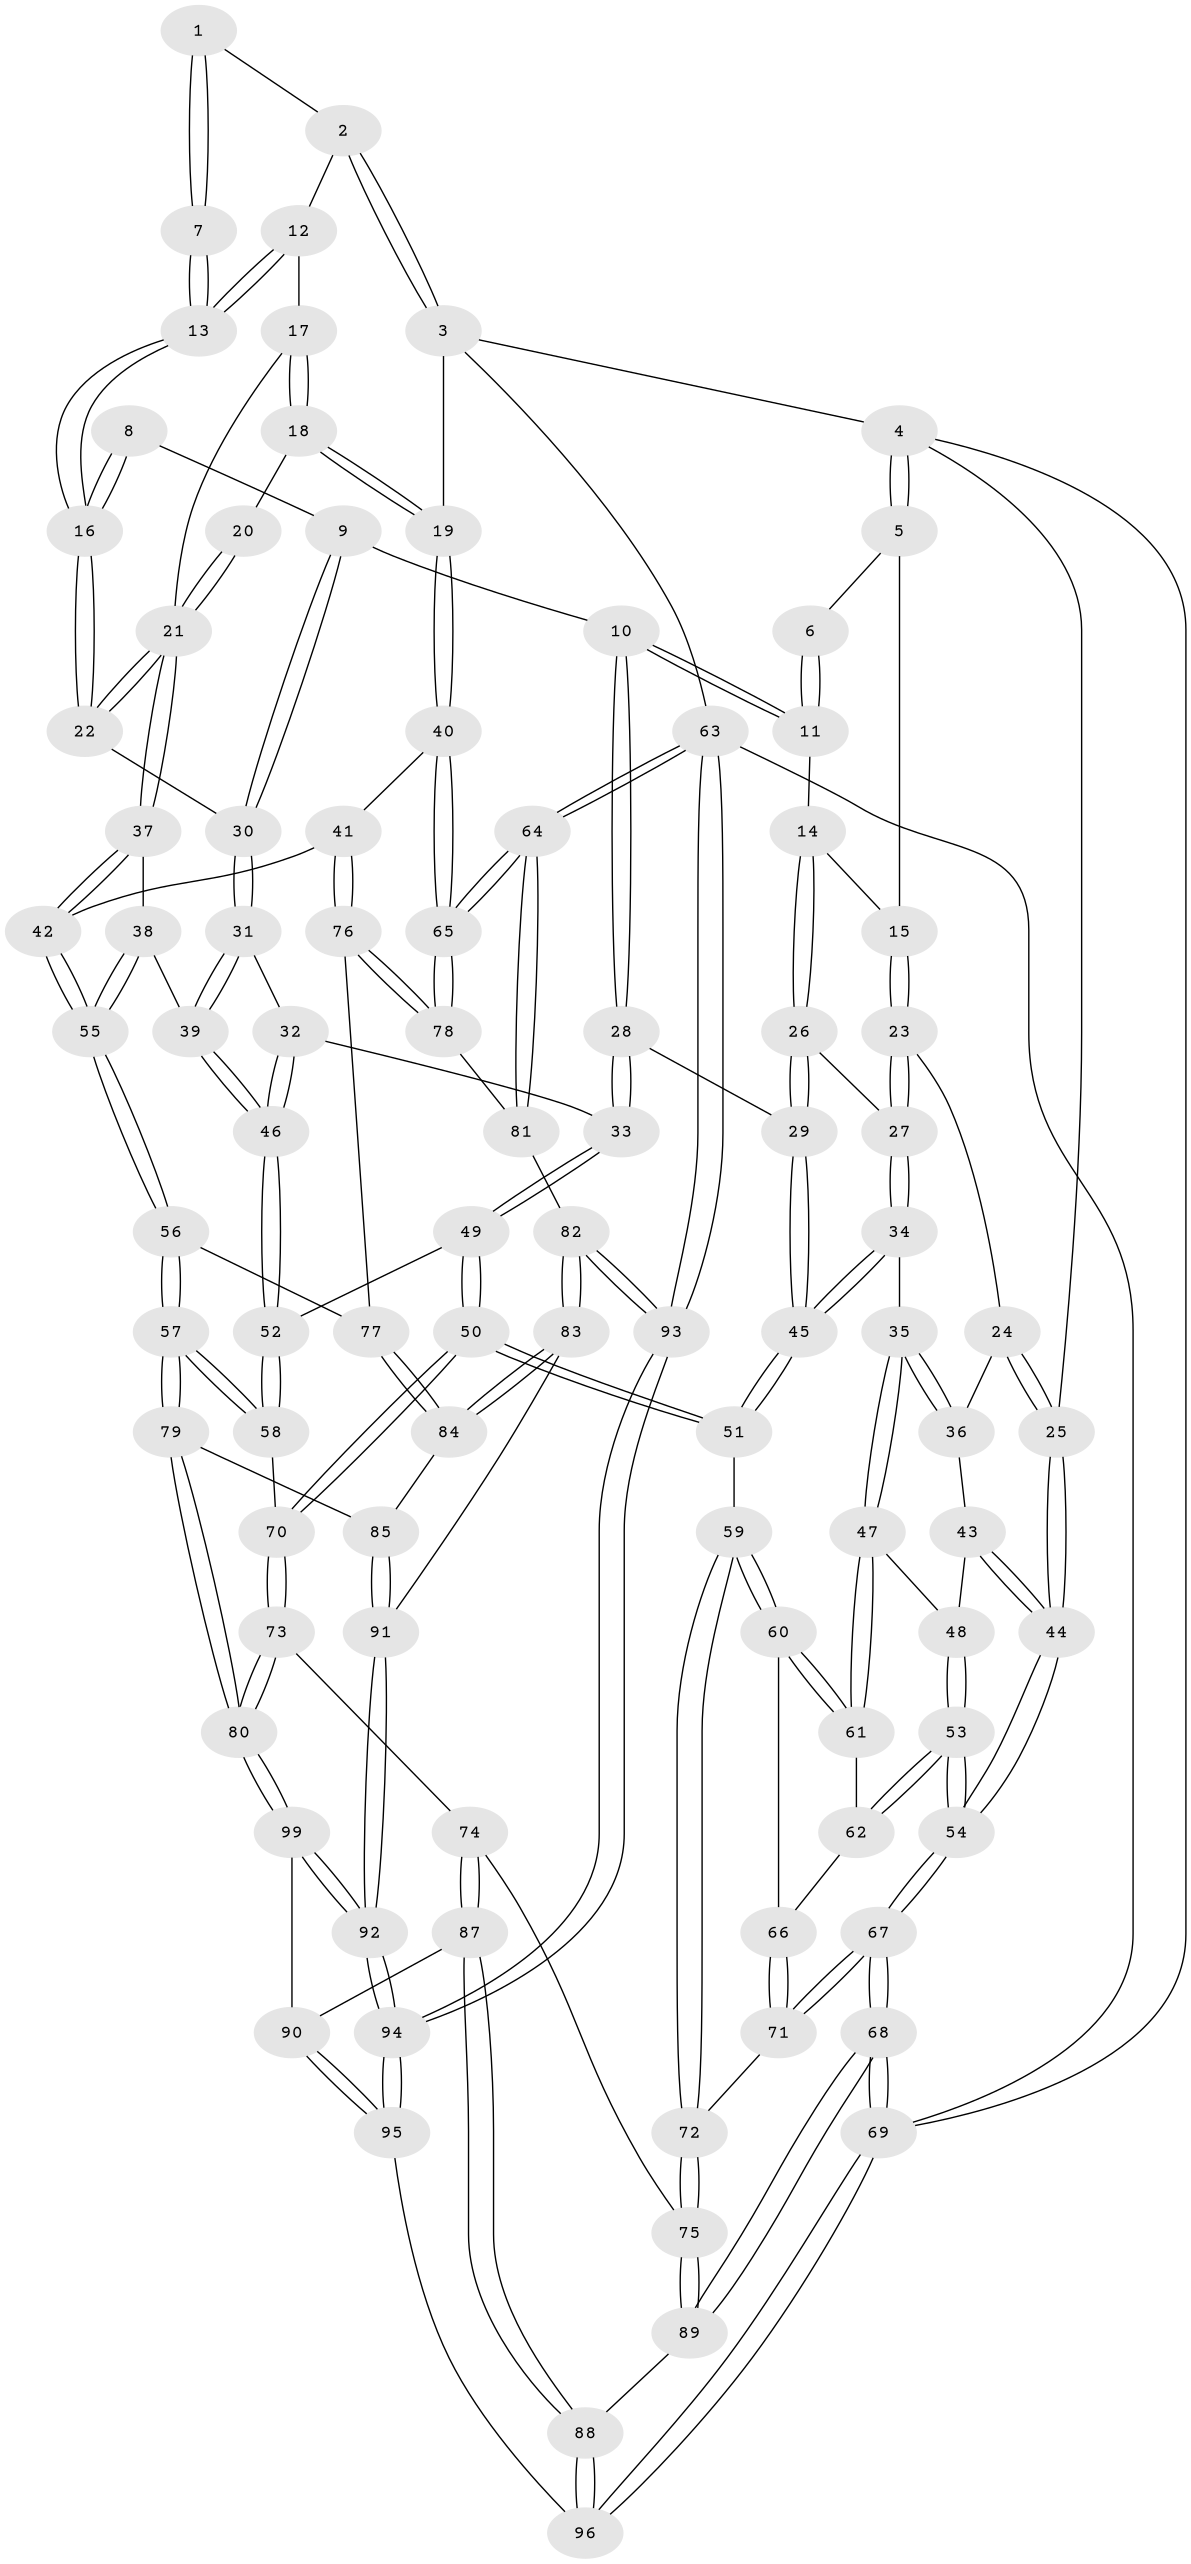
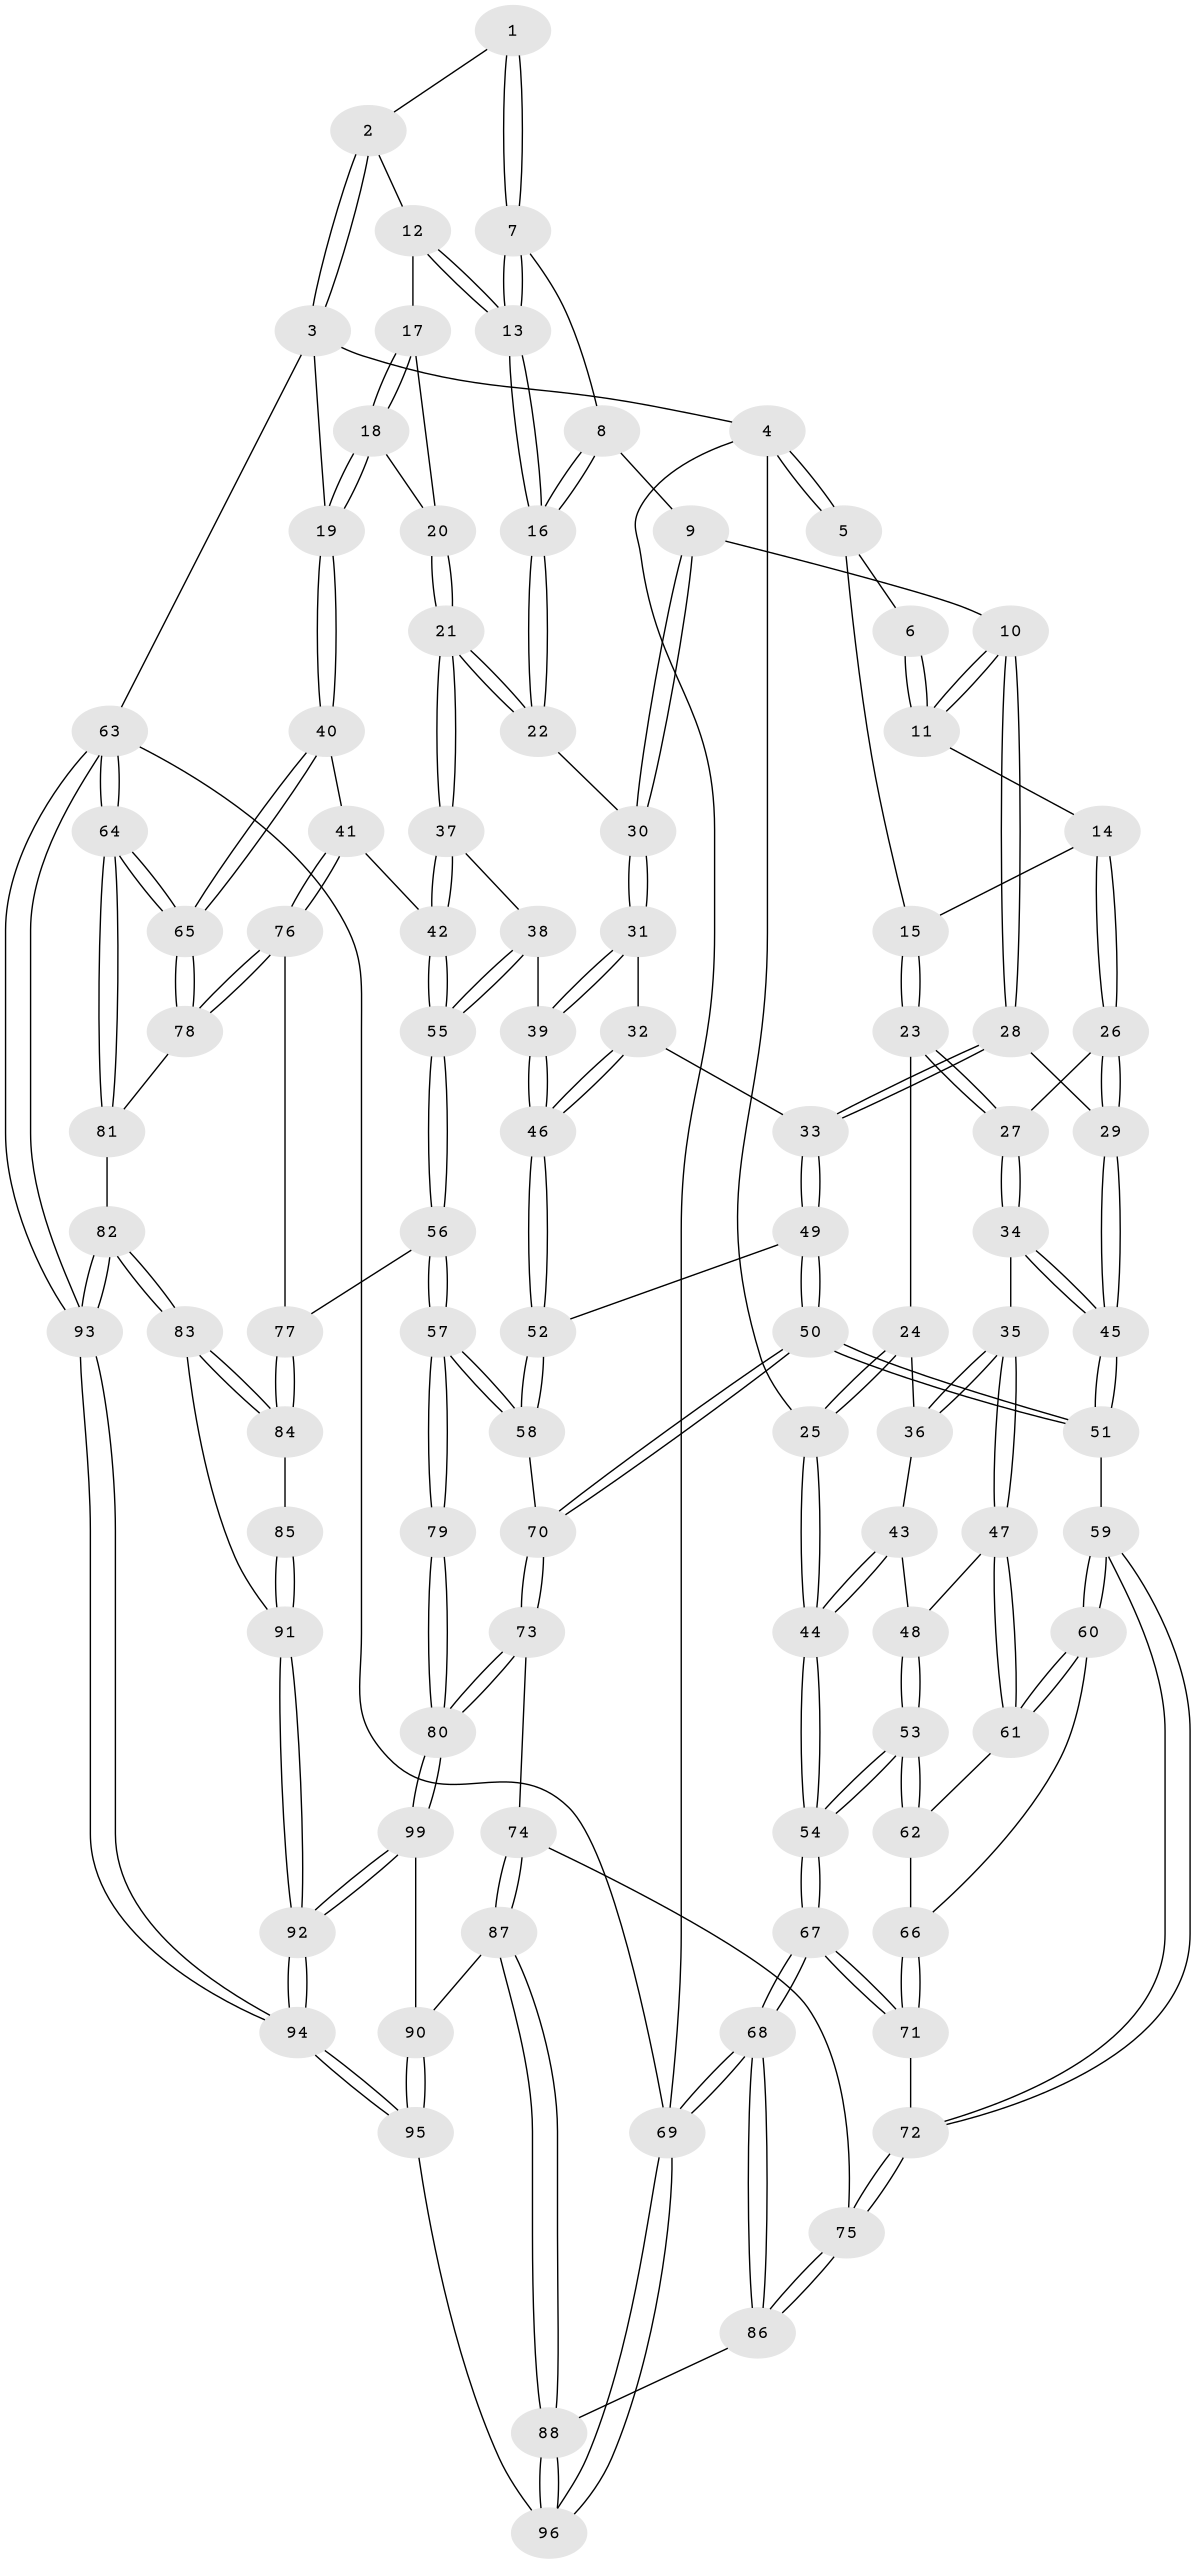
  graph {
    fontname="Courier Prime"
    node [color=gray90 fontname="Courier Prime" style=filled]
    edge [fontname="Courier Prime"]
    1
    2
    7
    3
    12
    8
    13
    4
    19
    63
    17
    5
    25
    69
    40
    64
    93
    6
    15
    44
    96
    11
    23
    14
    9
    16
    10
    30
    22
    28
    31
    29
    33
    26
    18
    20
    27
    24
    21
    41
    65
    37
    38
    42
    36
    34
    43
    54
    45
    35
    49
    51
    32
    39
    46
    52
    50
    47
    48
    61
    55
    56
    76
    78
    77
    53
    67
    59
    58
    62
    70
    73
    60
    72
    66
    71
    68
    57
    79
    84
    80
    85
    75
    81
    94
    82
-   86 [label=89]
+   86
    88
    74
    87
    n91 [label=99]
    90
    91
    92
    83
    95
    1 -- 2
    1 -- 7
    1 -- 7
    2 -- 3
    2 -- 3
    2 -- 12
+   7 -- 8
    7 -- 13
    7 -- 13
    3 -- 4
    3 -- 19
    3 -- 63
    12 -- 13
    12 -- 13
    12 -- 17
    8 -- 9
    8 -- 16
    8 -- 16
    13 -- 16
    13 -- 16
    4 -- 5
    4 -- 5
    4 -- 25
    4 -- 69
    19 -- 40
    19 -- 40
    63 -- 69
    63 -- 64
    63 -- 64
    63 -- 93
    63 -- 93
    17 -- 18
    17 -- 18
-   17 -- 21
+   17 -- 20
    5 -- 6
    5 -- 15
    25 -- 44
    25 -- 44
    69 -- 96
    69 -- 96
    40 -- 41
    40 -- 65
    40 -- 65
    64 -- 65
    64 -- 65
    64 -- 81
    64 -- 81
    93 -- 94
    93 -- 94
    6 -- 11
    6 -- 11
    15 -- 23
    15 -- 23
    44 -- 54
    44 -- 54
    11 -- 14
    23 -- 27
    23 -- 27
    23 -- 24
    14 -- 15
    14 -- 26
    14 -- 26
    9 -- 10
    9 -- 30
    9 -- 30
    16 -- 22
    16 -- 22
    10 -- 11
    10 -- 11
    10 -- 28
    10 -- 28
    30 -- 31
    30 -- 31
    22 -- 30
    28 -- 29
    28 -- 33
    28 -- 33
    31 -- 32
    31 -- 39
    31 -- 39
    29 -- 45
    29 -- 45
    33 -- 49
    33 -- 49
    26 -- 29
    26 -- 29
    26 -- 27
    18 -- 19
    18 -- 19
    18 -- 20
    20 -- 21
    20 -- 21
    27 -- 34
    27 -- 34
    24 -- 25
    24 -- 25
    24 -- 36
    21 -- 22
    21 -- 22
    21 -- 37
    21 -- 37
    41 -- 42
    41 -- 76
    41 -- 76
    65 -- 78
    65 -- 78
    37 -- 38
    37 -- 42
    37 -- 42
    38 -- 39
    38 -- 55
    38 -- 55
    42 -- 55
    42 -- 55
    36 -- 43
    34 -- 45
    34 -- 45
    34 -- 35
    43 -- 44
    43 -- 44
    43 -- 48
    54 -- 67
    54 -- 67
    45 -- 51
    45 -- 51
    35 -- 36
    35 -- 36
    35 -- 47
    35 -- 47
    49 -- 52
    49 -- 50
    49 -- 50
    51 -- 59
    32 -- 33
    32 -- 46
    32 -- 46
    39 -- 46
    39 -- 46
    46 -- 52
    46 -- 52
    52 -- 58
    52 -- 58
    50 -- 51
    50 -- 51
    50 -- 70
    50 -- 70
    47 -- 48
    47 -- 61
    47 -- 61
    48 -- 53
    48 -- 53
    61 -- 62
    55 -- 56
    55 -- 56
    56 -- 77
    56 -- 57
    56 -- 57
    76 -- 78
    76 -- 78
    76 -- 77
    78 -- 81
    77 -- 84
    77 -- 84
    53 -- 54
    53 -- 54
    53 -- 62
    53 -- 62
    67 -- 71
    67 -- 71
    67 -- 68
    67 -- 68
    59 -- 60
    59 -- 60
    59 -- 72
    59 -- 72
    58 -- 70
    62 -- 66
    70 -- 73
    70 -- 73
    73 -- 80
    73 -- 80
    73 -- 74
    60 -- 61
    60 -- 61
    60 -- 66
    72 -- 75
    72 -- 75
    66 -- 71
    66 -- 71
    71 -- 72
    68 -- 69
    68 -- 69
    68 -- 86
    68 -- 86
    57 -- 58
    57 -- 58
    57 -- 79
    57 -- 79
    79 -- 80
    79 -- 80
-   79 -- 85
    84 -- 85
    80 -- n91
    80 -- n91
    85 -- 91
    85 -- 91
    75 -- 86
    75 -- 86
    81 -- 82
    94 -- 95
    94 -- 95
    82 -- 93
    82 -- 93
    82 -- 83
    82 -- 83
    86 -- 88
    88 -- 96
    88 -- 96
    74 -- 75
    74 -- 87
    74 -- 87
    87 -- 88
    87 -- 88
    87 -- 90
    n91 -- 90
    n91 -- 92
    n91 -- 92
    90 -- 95
    90 -- 95
    91 -- 92
    91 -- 92
    92 -- 94
    92 -- 94
    83 -- 84
    83 -- 84
    83 -- 91
    95 -- 96
  }
